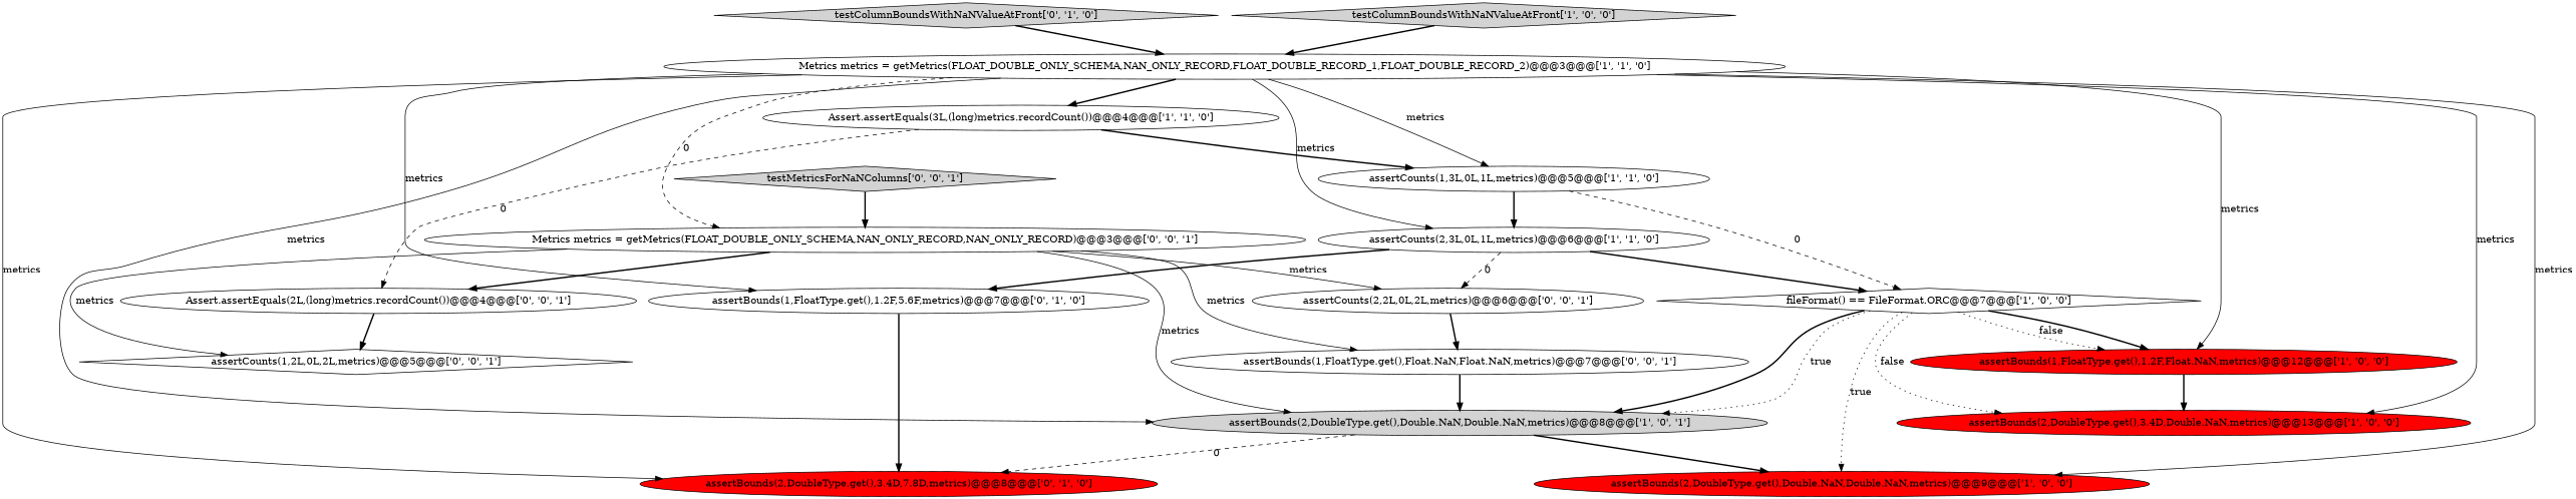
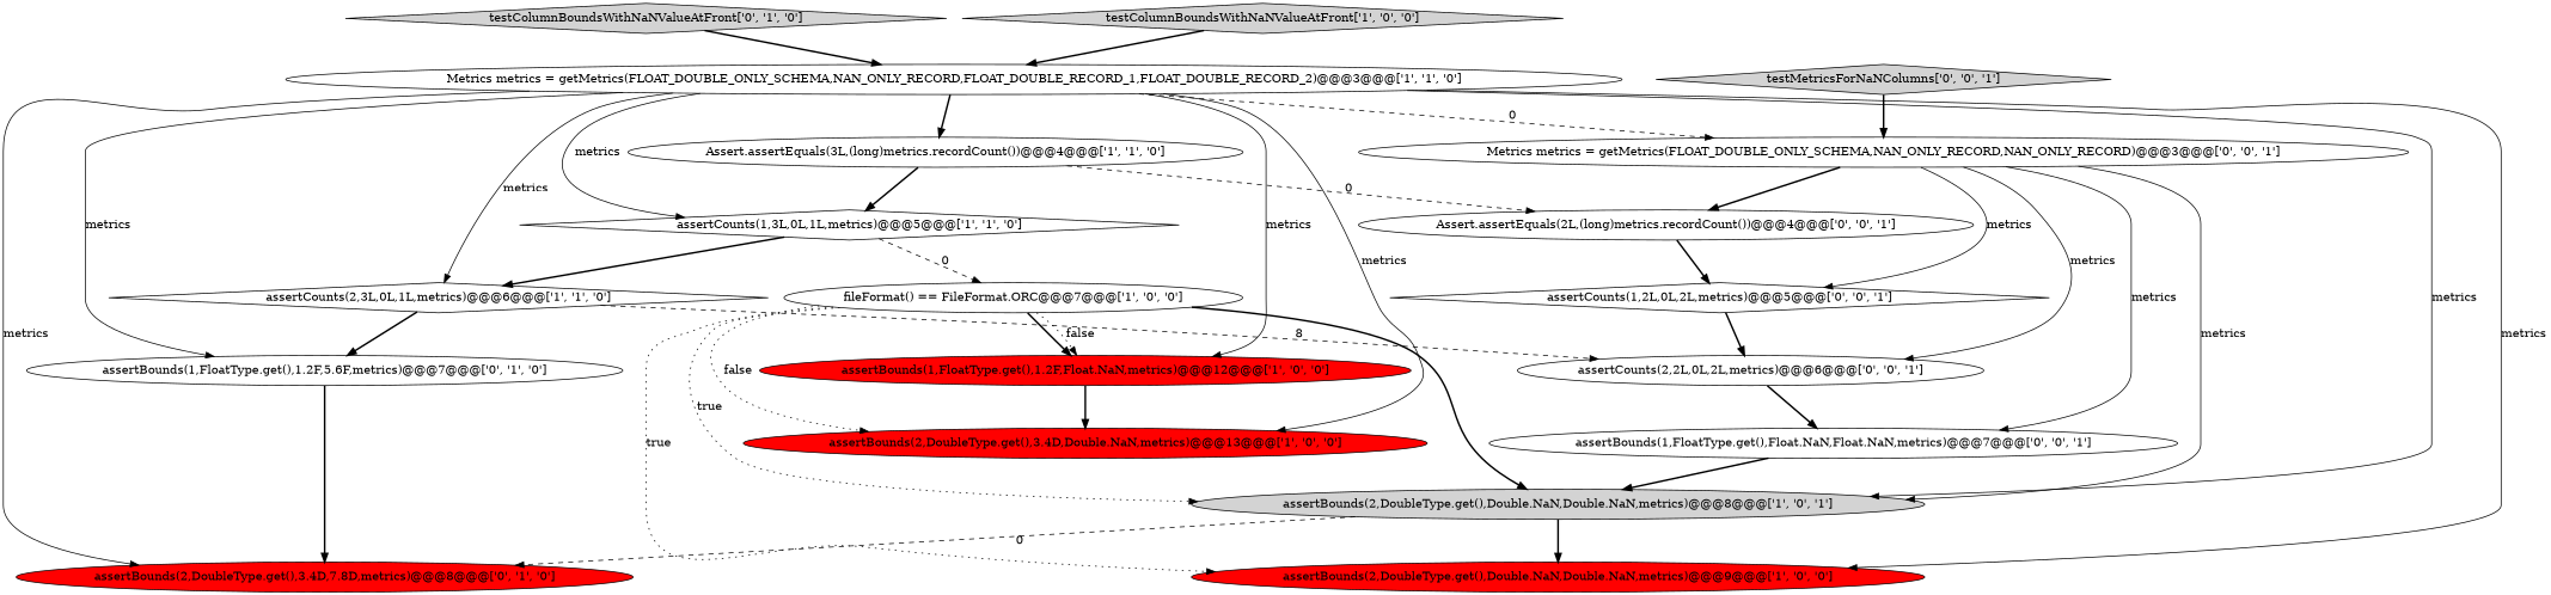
  digraph {
    node [fillcolor=white shape=ellipse style=filled]
    edge [style=bold]
    n1 [label="assertBounds(1,FloatType.get(),1.2F,5.6F,metrics)@@@7@@@['0', '1', '0']"]
    n2 [fillcolor=red label="assertBounds(2,DoubleType.get(),3.4D,7.8D,metrics)@@@8@@@['0', '1', '0']"]
    n3 [label="assertCounts(1,2L,0L,2L,metrics)@@@5@@@['0', '0', '1']" shape=diamond]
    n4 [label="assertCounts(2,2L,0L,2L,metrics)@@@6@@@['0', '0', '1']"]
    n5 [label="assertBounds(1,FloatType.get(),Float.NaN,Float.NaN,metrics)@@@7@@@['0', '0', '1']"]
    n6 [fillcolor=red label="assertBounds(2,DoubleType.get(),3.4D,Double.NaN,metrics)@@@13@@@['1', '0', '0']"]
    n7 [fillcolor=lightgray label="testMetricsForNaNColumns['0', '0', '1']" shape=diamond]
    n8 [label="Metrics metrics = getMetrics(FLOAT_DOUBLE_ONLY_SCHEMA,NAN_ONLY_RECORD,NAN_ONLY_RECORD)@@@3@@@['0', '0', '1']"]
    n9 [label="Assert.assertEquals(2L,(long)metrics.recordCount())@@@4@@@['0', '0', '1']"]
    n10 [fillcolor=lightgray label="assertBounds(2,DoubleType.get(),Double.NaN,Double.NaN,metrics)@@@8@@@['1', '0', '1']"]
-   n11 [label="assertCounts(2,3L,0L,1L,metrics)@@@6@@@['1', '1', '0']"]
-   n12 [label="fileFormat() == FileFormat.ORC@@@7@@@['1', '0', '0']" shape=diamond]
+   n11 [label="assertCounts(2,3L,0L,1L,metrics)@@@6@@@['1', '1', '0']" shape=diamond]
+   n12 [label="fileFormat() == FileFormat.ORC@@@7@@@['1', '0', '0']"]
    n13 [fillcolor=red label="assertBounds(1,FloatType.get(),1.2F,Float.NaN,metrics)@@@12@@@['1', '0', '0']"]
    n14 [fillcolor=red label="assertBounds(2,DoubleType.get(),Double.NaN,Double.NaN,metrics)@@@9@@@['1', '0', '0']"]
-   n15 [label="assertCounts(1,3L,0L,1L,metrics)@@@5@@@['1', '1', '0']"]
+   n15 [label="assertCounts(1,3L,0L,1L,metrics)@@@5@@@['1', '1', '0']" shape=diamond]
    n16 [fillcolor=lightgray label="testColumnBoundsWithNaNValueAtFront['0', '1', '0']" shape=diamond]
    n17 [label="Metrics metrics = getMetrics(FLOAT_DOUBLE_ONLY_SCHEMA,NAN_ONLY_RECORD,FLOAT_DOUBLE_RECORD_1,FLOAT_DOUBLE_RECORD_2)@@@3@@@['1', '1', '0']"]
    n18 [label="Assert.assertEquals(3L,(long)metrics.recordCount())@@@4@@@['1', '1', '0']"]
    n19 [fillcolor=lightgray label="testColumnBoundsWithNaNValueAtFront['1', '0', '0']" shape=diamond]
    n1 -> n2
+   n3 -> n4
    n4 -> n5
    n5 -> n10
    n7 -> n8
    n8 -> n3 [label=metrics style=solid]
    n8 -> n4 [label=metrics style=solid]
    n8 -> n5 [label=metrics style=solid]
    n8 -> n9
    n8 -> n10 [label=metrics style=solid]
    n9 -> n3
    n10 -> n2 [label=0 style=dashed]
    n10 -> n14
    n11 -> n1
-   n11 -> n4 [label=0 style=dashed]
-   n11 -> n12
+   n11 -> n4 [label=8 style=dashed]
    n12 -> n6 [label=false style=dotted]
    n12 -> n10 [label=true style=dotted]
    n12 -> n10
    n12 -> n13
    n12 -> n13 [label=false style=dotted]
    n12 -> n14 [label=true style=dotted]
    n13 -> n6
    n15 -> n11
    n15 -> n12 [label=0 style=dashed]
    n16 -> n17
    n17 -> n1 [label=metrics style=solid]
    n17 -> n2 [label=metrics style=solid]
    n17 -> n6 [label=metrics style=solid]
    n17 -> n8 [label=0 style=dashed]
    n17 -> n10 [label=metrics style=solid]
    n17 -> n11 [label=metrics style=solid]
    n17 -> n13 [label=metrics style=solid]
    n17 -> n14 [label=metrics style=solid]
    n17 -> n15 [label=metrics style=solid]
    n17 -> n18
    n18 -> n9 [label=0 style=dashed]
    n18 -> n15
    n19 -> n17
  }
